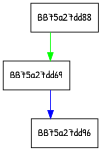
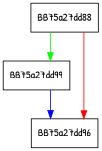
  digraph {
    fontname="Patrick Hand"
    splines=ortho
    node [fontname="Patrick Hand" shape=box]
    edge [fontname="Patrick Hand"]
    BB75a27dd88
-   BB75a27dd99 [label=BB75a27dd69]
+   BB75a27dd99
    BB75a27dd96
    BB75a27dd88 -> BB75a27dd99 [color=green]
+   BB75a27dd88 -> BB75a27dd96 [color=red]
    BB75a27dd99 -> BB75a27dd96 [color=blue]
  }
